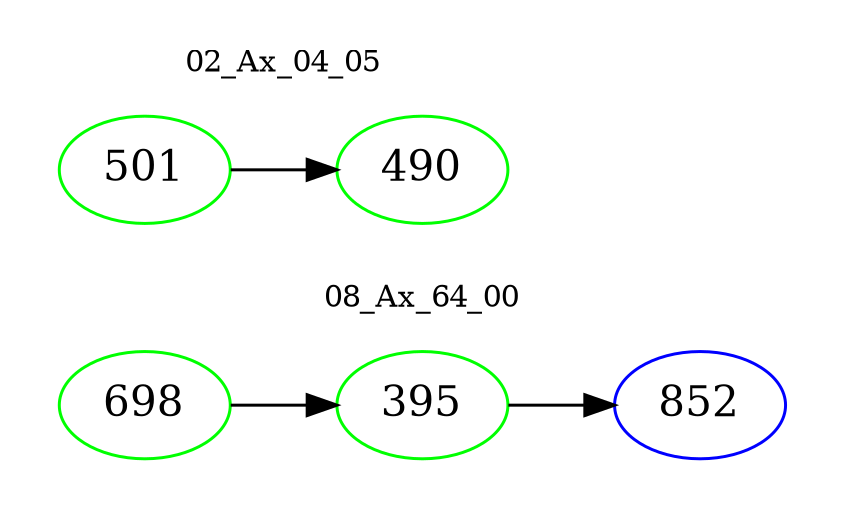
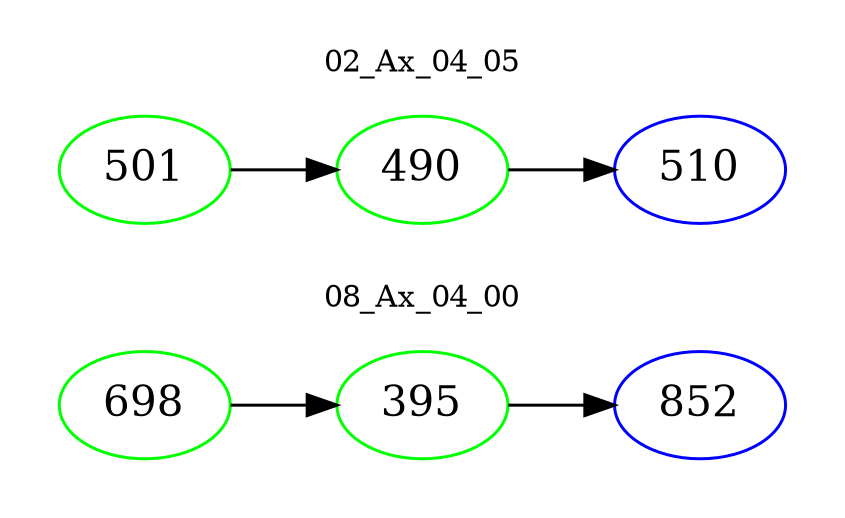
  digraph {
    rankdir=LR
    node [color=green]
    edge [color=black]
    n1 [label=698]
    n2 [label=395]
    n3 [color=blue label=852]
    n4 [label=501]
    n5 [label=490]
+   n6 [color=blue label=510]
    subgraph cluster_1 {
      color=white
      fontsize=10
-     label="08_Ax_64_00"
+     label="08_Ax_04_00"
      n1
      n2
      n3
    }
    subgraph cluster_2 {
      color=white
      fontsize=10
      label="02_Ax_04_05"
      n4
      n5
+     n6
    }
    n1 -> n2
    n2 -> n3
    n4 -> n5
+   n5 -> n6
  }
